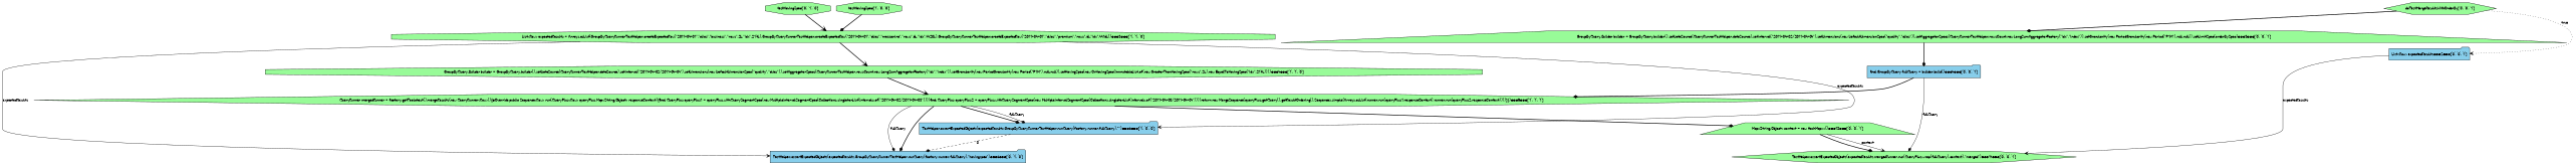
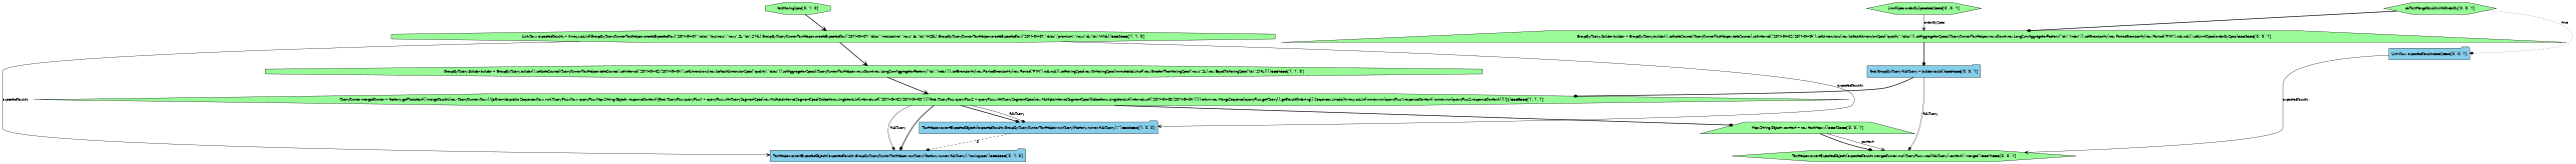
  digraph {
    fontname="Patrick Hand"
    node [fillcolor=palegreen fontname="Patrick Hand" shape=octagon style=filled]
    edge [arrowhead=diamond fontname="Patrick Hand" style=bold]
    n1 [label="testHavingSpec['0', '1', '0']"]
    n2 [label="List<Row> expectedResults = Arrays.asList(GroupByQueryRunnerTestHelper.createExpectedRow(\"2011-04-01\",\"alias\",\"business\",\"rows\",2L,\"idx\",217L),GroupByQueryRunnerTestHelper.createExpectedRow(\"2011-04-01\",\"alias\",\"mezzanine\",\"rows\",6L,\"idx\",4420L),GroupByQueryRunnerTestHelper.createExpectedRow(\"2011-04-01\",\"alias\",\"premium\",\"rows\",6L,\"idx\",4416L))@@@3@@@['1', '1', '0']"]
    n3 [fillcolor=skyblue label="TestHelper.assertExpectedObjects(expectedResults,GroupByQueryRunnerTestHelper.runQuery(factory,runner,fullQuery),\"\")@@@6@@@['1', '0', '0']" shape=folder]
    n4 [fillcolor=skyblue label="TestHelper.assertExpectedObjects(expectedResults,GroupByQueryRunnerTestHelper.runQuery(factory,runner,fullQuery),\"havingspec\")@@@6@@@['0', '1', '0']" shape=folder]
    n5 [label="GroupByQuery.Builder builder = GroupByQuery.builder().setDataSource(QueryRunnerTestHelper.dataSource).setInterval(\"2011-04-02/2011-04-04\").setDimensions(new DefaultDimensionSpec(\"quality\",\"alias\")).setAggregatorSpecs(QueryRunnerTestHelper.rowsCount,new LongSumAggregatorFactory(\"idx\",\"index\")).setGranularity(new PeriodGranularity(new Period(\"P1M\"),null,null)).setHavingSpec(new OrHavingSpec(ImmutableList.of(new GreaterThanHavingSpec(\"rows\",2L),new EqualToHavingSpec(\"idx\",217L))))@@@4@@@['1', '1', '0']"]
    n6 [label="QueryRunner mergedRunner = factory.getToolchest().mergeResults(new QueryRunner<Row>(){@Override public Sequence<Row> run(QueryPlus<Row> queryPlus,Map<String,Object> responseContext){final QueryPlus queryPlus1 = queryPlus.withQuerySegmentSpec(new MultipleIntervalSegmentSpec(Collections.singletonList(Intervals.of(\"2011-04-02/2011-04-03\"))))final QueryPlus queryPlus2 = queryPlus.withQuerySegmentSpec(new MultipleIntervalSegmentSpec(Collections.singletonList(Intervals.of(\"2011-04-03/2011-04-04\"))))return new MergeSequence(queryPlus.getQuery().getResultOrdering(),Sequences.simple(Arrays.asList(runner.run(queryPlus1,responseContext),runner.run(queryPlus2,responseContext))))}})@@@5@@@['1', '1', '1']" shape=hexagon]
    n7 [label="Map<String,Object> context = new HashMap<>()@@@13@@@['0', '0', '1']" shape=trapezium]
    n8 [label="TestHelper.assertExpectedObjects(expectedResults,mergedRunner.run(QueryPlus.wrap(fullQuery),context),\"merged\")@@@14@@@['0', '0', '1']" shape=hexagon]
    n9 [label="doTestMergeResultsWithOrderBy['0', '0', '1']" shape=hexagon]
    n10 [fillcolor=skyblue label="List<Row> expectedResults@@@2@@@['0', '0', '1']" shape=folder]
    n11 [label="GroupByQuery.Builder builder = GroupByQuery.builder().setDataSource(QueryRunnerTestHelper.dataSource).setInterval(\"2011-04-02/2011-04-04\").setDimensions(new DefaultDimensionSpec(\"quality\",\"alias\")).setAggregatorSpecs(QueryRunnerTestHelper.rowsCount,new LongSumAggregatorFactory(\"idx\",\"index\")).setGranularity(new PeriodGranularity(new Period(\"P1M\"),null,null)).setLimitSpec(orderBySpec)@@@3@@@['0', '0', '1']" shape=trapezium]
+   n12 [label="LimitSpec orderBySpec@@@2@@@['0', '0', '1']" shape=hexagon]
    n13 [fillcolor=skyblue label="final GroupByQuery fullQuery = builder.build()@@@4@@@['0', '0', '1']" shape=folder]
-   n14 [label="testHavingSpec['1', '0', '0']"]
    n1 -> n2 [arrowhead=vee]
    n2 -> n3 [arrowhead=vee label=expectedResults style=solid]
    n2 -> n4 [arrowhead=vee label=expectedResults style=solid]
    n2 -> n5 [arrowhead=vee]
    n3 -> n4 [label=0 style=dashed]
    n5 -> n6 [arrowhead=vee]
    n6 -> n3
    n6 -> n3 [label=fullQuery style=solid]
    n6 -> n4 [label=fullQuery style=solid]
    n6 -> n4
    n6 -> n7
    n7 -> n8 [arrowhead=vee label=context style=solid]
    n7 -> n8
-   n9 -> n10 [arrowhead=vee label=true style=dotted]
+   n9 -> n10 [label=true style=dotted]
    n9 -> n11
    n10 -> n8 [arrowhead=vee label=expectedResults style=solid]
    n11 -> n13
+   n12 -> n11 [arrowhead=vee label=orderBySpec style=solid]
    n13 -> n6
    n13 -> n8 [label=fullQuery style=solid]
-   n14 -> n2
  }
